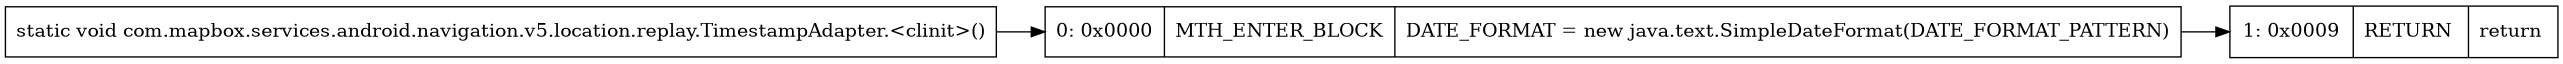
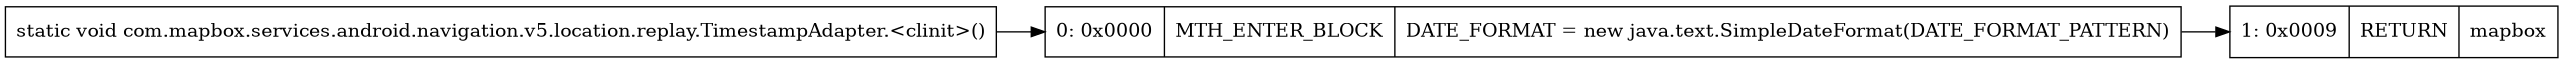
  digraph {
    rankdir=LR
    node [shape=record]
    n1 [label="{0\:\ 0x0000|MTH_ENTER_BLOCK\l|DATE_FORMAT = new java.text.SimpleDateFormat(DATE_FORMAT_PATTERN)\l}"]
-   n2 [label="{1\:\ 0x0009|RETURN\l|return\l}"]
+   n2 [label="{1\:\ 0x0009|RETURN\l|mapbox\l}"]
    n3 [label="{static void com.mapbox.services.android.navigation.v5.location.replay.TimestampAdapter.\<clinit\>() }"]
    n1 -> n2
    n3 -> n1
  }
